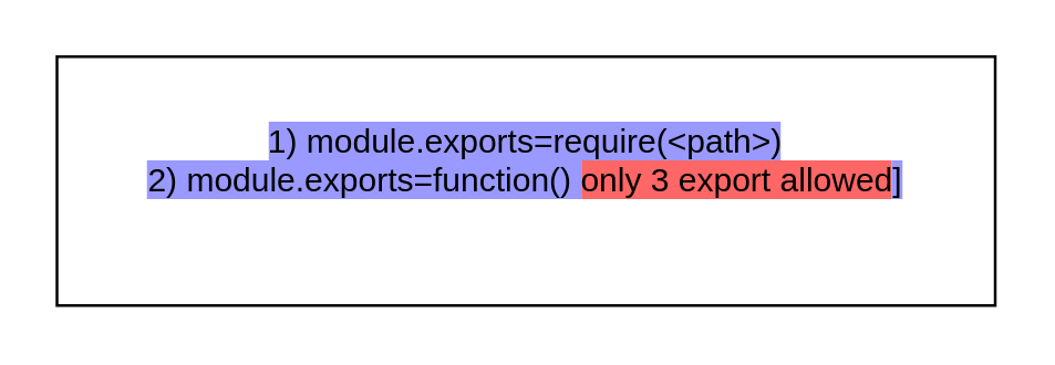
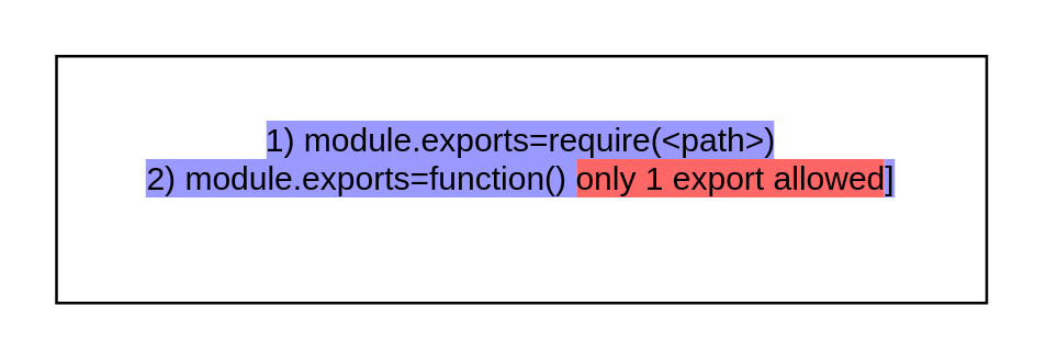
  <mxCell id="0" />
  <mxCell id="1" parent="0" />
- <mxCell id="2" value="&lt;span style=&quot;background-color: rgb(153, 153, 255);&quot;&gt;1) module.exports=require(&amp;lt;path&amp;gt;)&lt;/span&gt;&lt;div&gt;&lt;span style=&quot;background-color: rgb(153, 153, 255);&quot;&gt;2) module.exports=function() &lt;/span&gt;&lt;span style=&quot;background-color: rgb(255, 102, 102);&quot;&gt;only 3 export allowed&lt;/span&gt;&lt;span style=&quot;background-color: rgb(153, 153, 255);&quot;&gt;]&lt;/span&gt;&lt;/div&gt;&lt;div&gt;&lt;span style=&quot;background-color: rgb(153, 153, 255);&quot;&gt;&lt;br&gt;&lt;/span&gt;&lt;/div&gt;" style="rounded=0;whiteSpace=wrap;html=1;" vertex="1" parent="1"><mxGeometry x="20" y="20" width="339" height="90" as="geometry" /></mxCell>
+ <mxCell id="2" value="&lt;span style=&quot;background-color: rgb(153, 153, 255);&quot;&gt;1) module.exports=require(&amp;lt;path&amp;gt;)&lt;/span&gt;&lt;div&gt;&lt;span style=&quot;background-color: rgb(153, 153, 255);&quot;&gt;2) module.exports=function() &lt;/span&gt;&lt;span style=&quot;background-color: rgb(255, 102, 102);&quot;&gt;only 1 export allowed&lt;/span&gt;&lt;span style=&quot;background-color: rgb(153, 153, 255);&quot;&gt;]&lt;/span&gt;&lt;/div&gt;&lt;div&gt;&lt;span style=&quot;background-color: rgb(153, 153, 255);&quot;&gt;&lt;br&gt;&lt;/span&gt;&lt;/div&gt;" style="rounded=0;whiteSpace=wrap;html=1;" vertex="1" parent="1"><mxGeometry x="20" y="20" width="339" height="90" as="geometry" /></mxCell>
